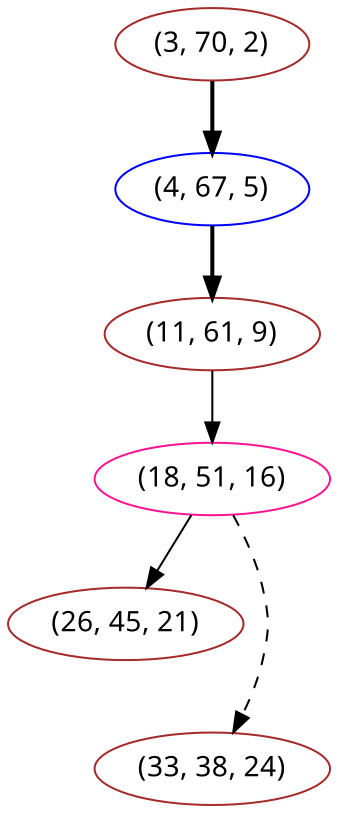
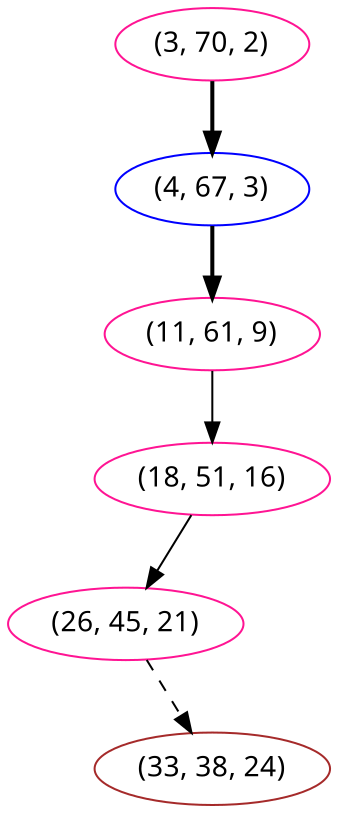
  digraph {
    fontname="Noto Sans"
    node [color=deeppink fontname="Noto Sans"]
    edge [fontname="Noto Sans" style=bold]
-   "(4, 67, 3)" [color=blue label="(4, 67, 5)"]
-   "(3, 70, 2)" [color=brown]
-   "(11, 61, 9)" [color=brown]
+   "(4, 67, 3)" [color=blue]
+   "(3, 70, 2)"
+   "(11, 61, 9)"
    "(18, 51, 16)"
-   "(26, 45, 21)" [color=brown]
+   "(26, 45, 21)"
    "(33, 38, 24)" [color=brown]
    "(4, 67, 3)" -> "(11, 61, 9)"
    "(3, 70, 2)" -> "(4, 67, 3)"
    "(11, 61, 9)" -> "(18, 51, 16)" [style=solid]
    "(18, 51, 16)" -> "(26, 45, 21)" [style=solid]
-   "(18, 51, 16)" -> "(33, 38, 24)" [style=dashed]
+   "(26, 45, 21)" -> "(33, 38, 24)" [style=dashed]
  }
